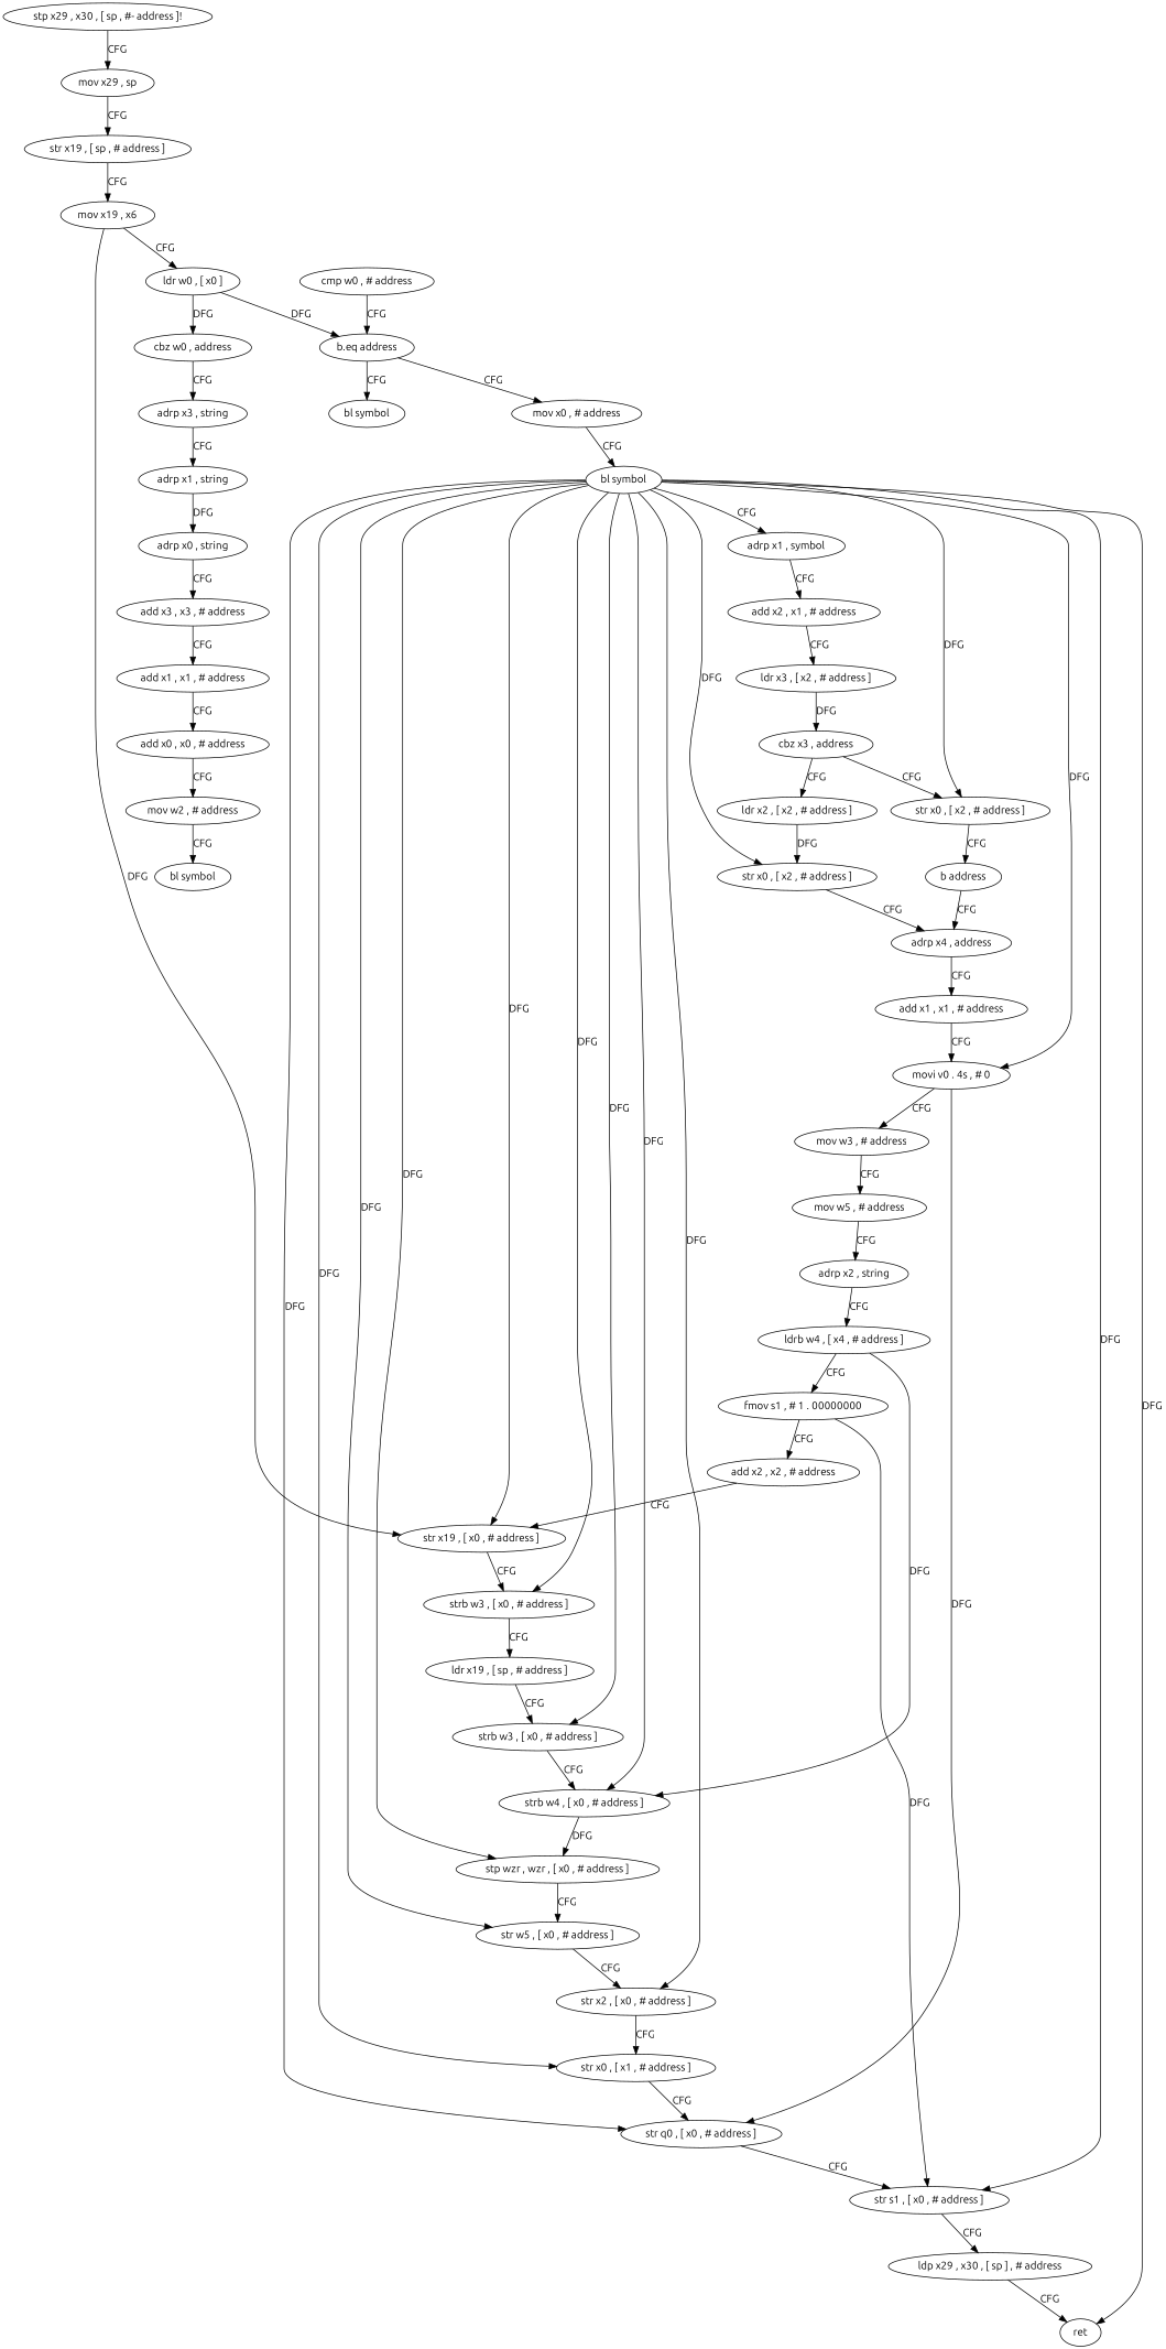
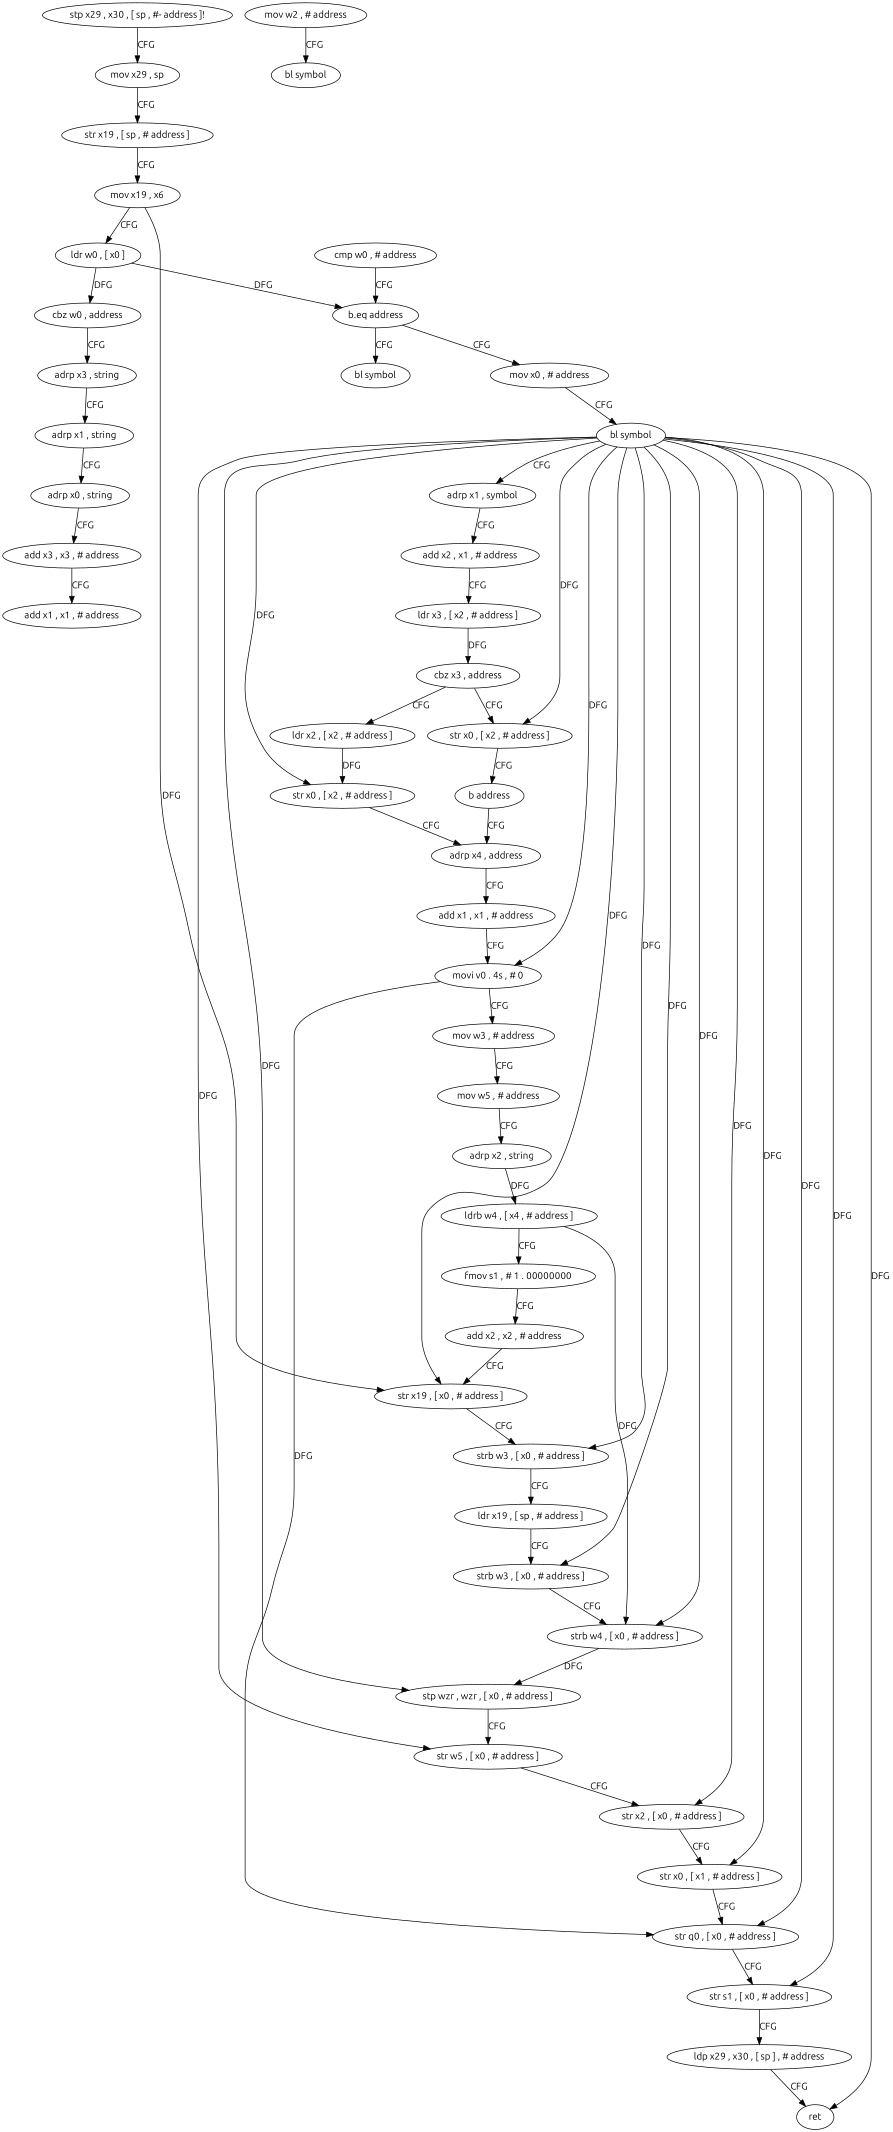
  digraph {
    fontname=Ubuntu
    node [fontname=Ubuntu]
    edge [fontname=Ubuntu]
    n1 [label="stp x29 , x30 , [ sp , #- address ]!"]
    n2 [label="mov x29 , sp"]
    n3 [label="str x19 , [ sp , # address ]"]
    n4 [label="mov x19 , x6"]
    n5 [label="ldr w0 , [ x0 ]"]
    n6 [label="str x19 , [ x0 , # address ]"]
    n7 [label="cbz w0 , address"]
    n8 [label="b.eq address"]
    n9 [label="strb w3 , [ x0 , # address ]"]
    n10 [label="adrp x3 , string"]
    n11 [label="bl symbol"]
    n12 [label="mov x0 , # address"]
    n13 [label="adrp x1 , string"]
    n14 [label="cmp w0 , # address"]
    n15 [label="adrp x0 , string"]
    n16 [label="add x3 , x3 , # address"]
    n17 [label="add x1 , x1 , # address"]
-   n18 [label="add x0 , x0 , # address"]
    n19 [label="mov w2 , # address"]
    n20 [label="bl symbol"]
    n21 [label="bl symbol"]
    n22 [label="adrp x1 , symbol"]
    n23 [label="str x0 , [ x2 , # address ]"]
    n24 [label="str x0 , [ x2 , # address ]"]
    n25 [label="movi v0 . 4s , # 0"]
    n26 [label="strb w3 , [ x0 , # address ]"]
    n27 [label="strb w4 , [ x0 , # address ]"]
    n28 [label="stp wzr , wzr , [ x0 , # address ]"]
    n29 [label="str w5 , [ x0 , # address ]"]
    n30 [label="str x2 , [ x0 , # address ]"]
    n31 [label="str x0 , [ x1 , # address ]"]
    n32 [label="str q0 , [ x0 , # address ]"]
    n33 [label="str s1 , [ x0 , # address ]"]
    n34 [label=ret]
    n35 [label="add x2 , x1 , # address"]
    n36 [label="b address"]
    n37 [label="adrp x4 , address"]
    n38 [label="mov w3 , # address"]
    n39 [label="ldr x19 , [ sp , # address ]"]
    n40 [label="ldp x29 , x30 , [ sp ] , # address"]
    n41 [label="ldr x3 , [ x2 , # address ]"]
    n42 [label="cbz x3 , address"]
    n43 [label="ldr x2 , [ x2 , # address ]"]
    n44 [label="add x1 , x1 , # address"]
    n45 [label="mov w5 , # address"]
    n46 [label="adrp x2 , string"]
    n47 [label="ldrb w4 , [ x4 , # address ]"]
    n48 [label="fmov s1 , # 1 . 00000000"]
    n49 [label="add x2 , x2 , # address"]
    n1 -> n2 [label=CFG]
    n2 -> n3 [label=CFG]
    n3 -> n4 [label=CFG]
    n4 -> n5 [label=CFG]
    n4 -> n6 [label=DFG]
    n5 -> n7 [label=DFG]
    n5 -> n8 [label=DFG]
    n6 -> n9 [label=CFG]
    n7 -> n10 [label=CFG]
    n8 -> n11 [label=CFG]
    n8 -> n12 [label=CFG]
    n9 -> n39 [label=CFG]
    n10 -> n13 [label=CFG]
    n12 -> n21 [label=CFG]
-   n13 -> n15 [label=DFG]
+   n13 -> n15 [label=CFG]
    n14 -> n8 [label=CFG]
    n15 -> n16 [label=CFG]
    n16 -> n17 [label=CFG]
-   n17 -> n18 [label=CFG]
-   n18 -> n19 [label=CFG]
    n19 -> n20 [label=CFG]
    n21 -> n6 [label=DFG]
    n21 -> n9 [label=DFG]
    n21 -> n22 [label=CFG]
    n21 -> n23 [label=DFG]
    n21 -> n24 [label=DFG]
    n21 -> n25 [label=DFG]
    n21 -> n26 [label=DFG]
    n21 -> n27 [label=DFG]
    n21 -> n28 [label=DFG]
    n21 -> n29 [label=DFG]
    n21 -> n30 [label=DFG]
    n21 -> n31 [label=DFG]
    n21 -> n32 [label=DFG]
    n21 -> n33 [label=DFG]
    n21 -> n34 [label=DFG]
    n22 -> n35 [label=CFG]
    n23 -> n36 [label=CFG]
    n24 -> n37 [label=CFG]
    n25 -> n32 [label=DFG]
    n25 -> n38 [label=CFG]
    n26 -> n27 [label=CFG]
    n27 -> n28 [label=DFG]
    n28 -> n29 [label=CFG]
    n29 -> n30 [label=CFG]
    n30 -> n31 [label=CFG]
    n31 -> n32 [label=CFG]
    n32 -> n33 [label=CFG]
    n33 -> n40 [label=CFG]
    n35 -> n41 [label=CFG]
    n36 -> n37 [label=CFG]
    n37 -> n44 [label=CFG]
    n38 -> n45 [label=CFG]
    n39 -> n26 [label=CFG]
    n40 -> n34 [label=CFG]
    n41 -> n42 [label=DFG]
    n42 -> n23 [label=CFG]
    n42 -> n43 [label=CFG]
    n43 -> n24 [label=DFG]
    n44 -> n25 [label=CFG]
    n45 -> n46 [label=CFG]
-   n46 -> n47 [label=CFG]
+   n46 -> n47 [label=DFG]
    n47 -> n27 [label=DFG]
    n47 -> n48 [label=CFG]
-   n48 -> n33 [label=DFG]
    n48 -> n49 [label=CFG]
    n49 -> n6 [label=CFG]
  }
